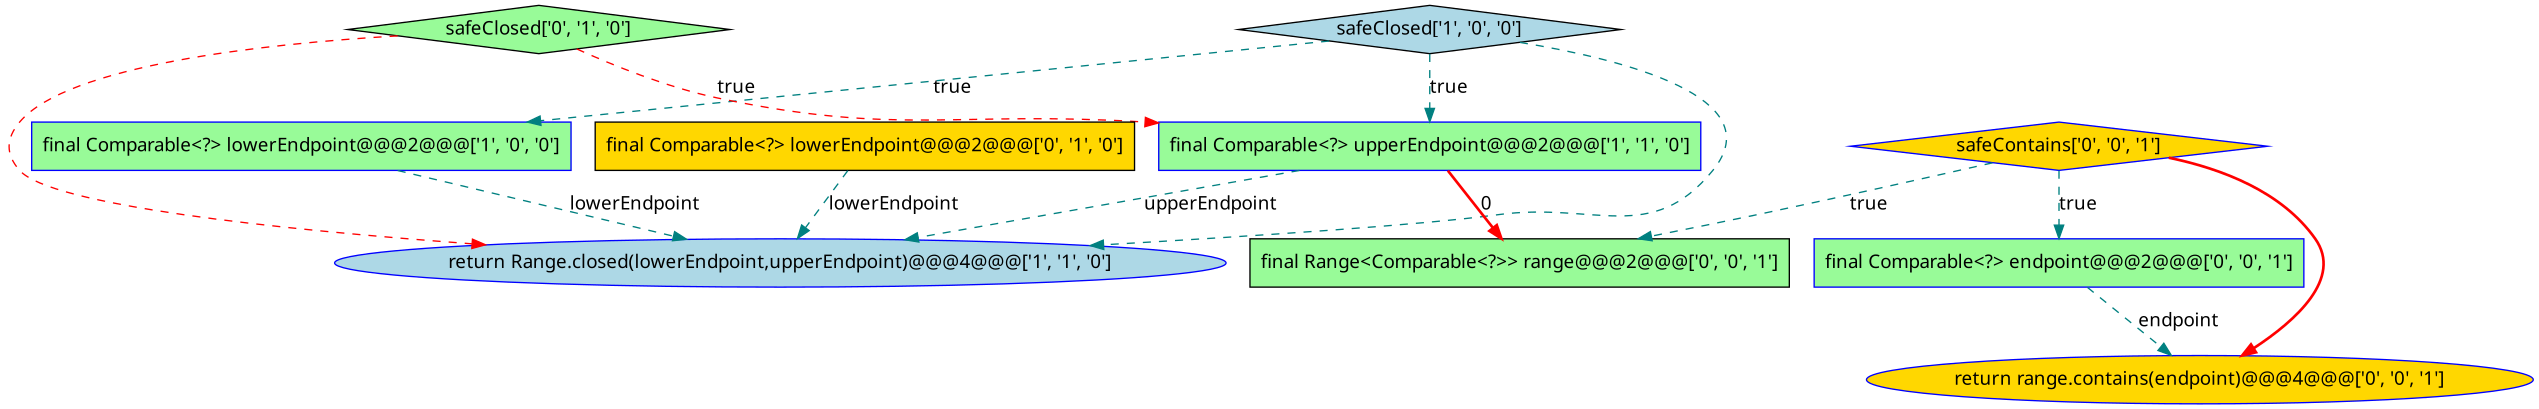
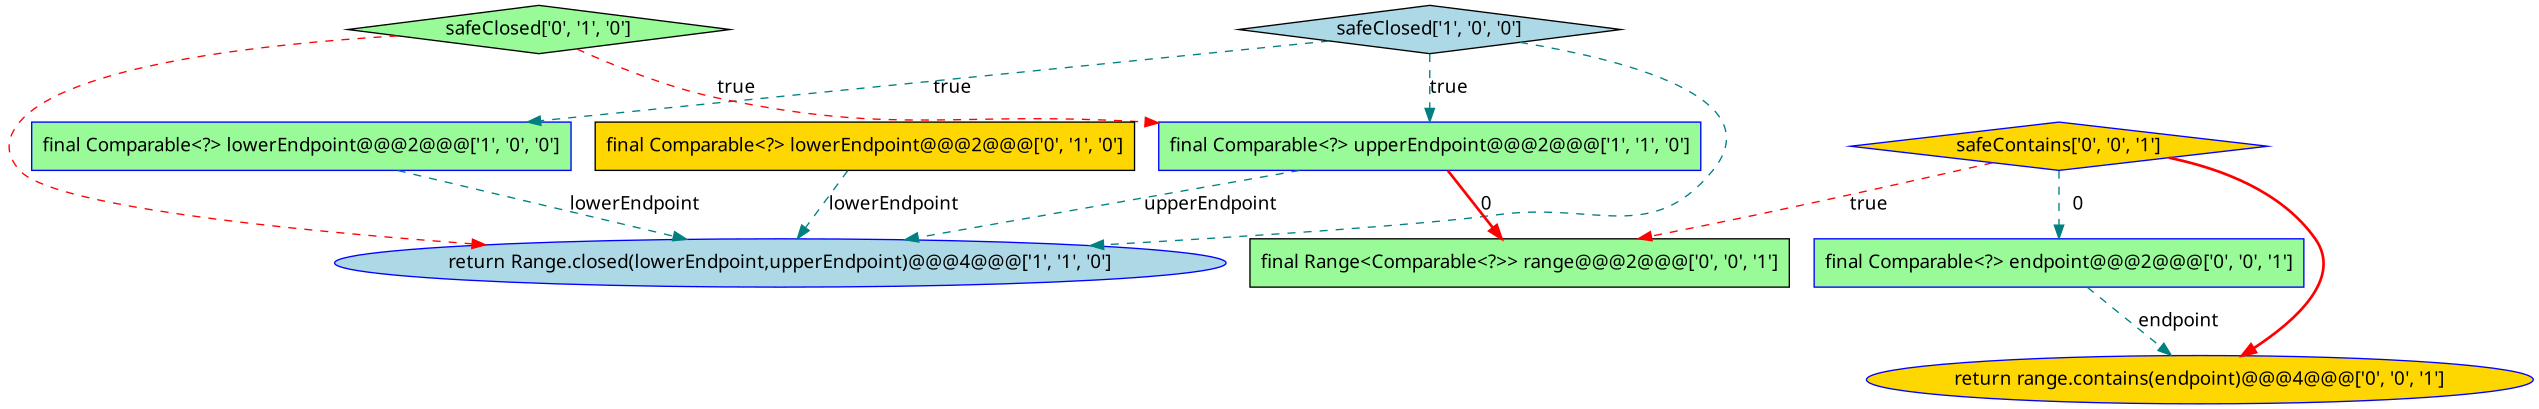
  digraph {
    fontname="Noto Sans"
    node [color=blue fillcolor=palegreen fontname="Noto Sans" shape=box style=filled]
    edge [color=teal fontname="Noto Sans" style=dashed]
    n1 [color=black fillcolor=lightblue label="safeClosed['1', '0', '0']" shape=diamond]
    n2 [label="final Comparable<?> upperEndpoint@@@2@@@['1', '1', '0']"]
    n3 [label="final Comparable<?> lowerEndpoint@@@2@@@['1', '0', '0']"]
    n4 [fillcolor=lightblue label="return Range.closed(lowerEndpoint,upperEndpoint)@@@4@@@['1', '1', '0']" shape=ellipse]
    n5 [color=black label="final Range<Comparable<?>> range@@@2@@@['0', '0', '1']"]
    n6 [label="final Comparable<?> endpoint@@@2@@@['0', '0', '1']"]
    n7 [fillcolor=gold label="return range.contains(endpoint)@@@4@@@['0', '0', '1']" shape=ellipse]
    n8 [color=black label="safeClosed['0', '1', '0']" shape=diamond]
    n9 [color=black fillcolor=gold label="final Comparable<?> lowerEndpoint@@@2@@@['0', '1', '0']"]
    n10 [fillcolor=gold label="safeContains['0', '0', '1']" shape=diamond]
    n1 -> n2 [label=true]
    n1 -> n3 [label=true]
    n1 -> n4
    n2 -> n4 [label=upperEndpoint]
    n2 -> n5 [color=red label=0 style=bold]
    n3 -> n4 [label=lowerEndpoint]
    n6 -> n7 [label=endpoint]
    n8 -> n2 [color=red label=true]
    n8 -> n4 [color=red]
    n9 -> n4 [label=lowerEndpoint]
-   n10 -> n5 [label=true]
-   n10 -> n6 [label=true]
+   n10 -> n5 [color=red label=true]
+   n10 -> n6 [label=0]
    n10 -> n7 [color=red style=bold]
  }
